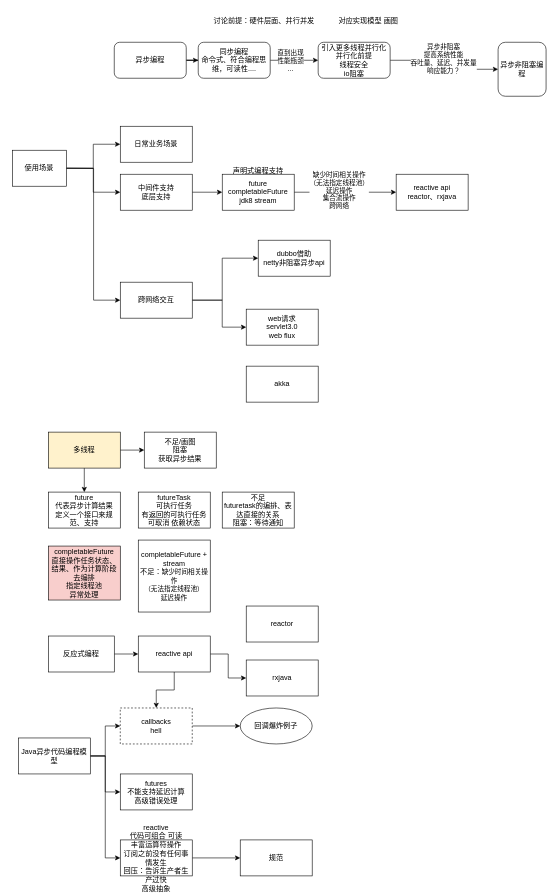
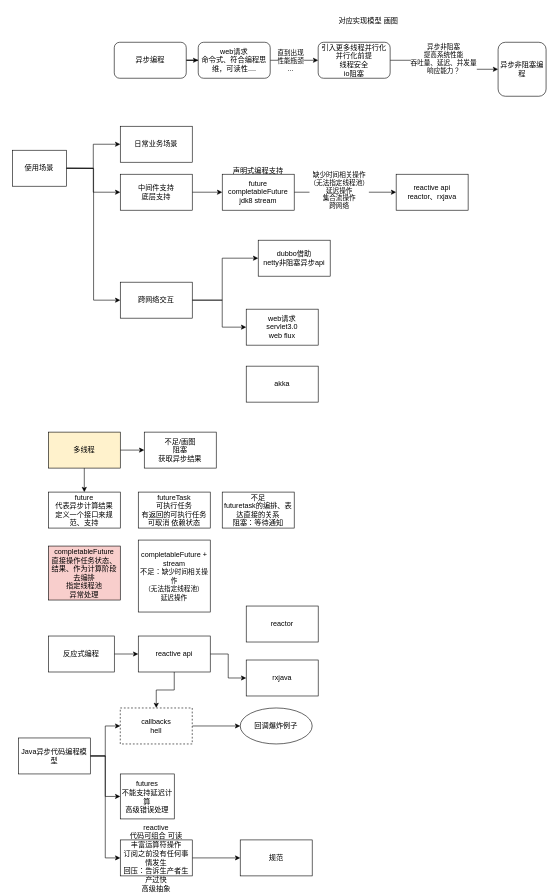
  <mxCell id="0" />
  <mxCell id="1" parent="0" />
  <mxCell id="2" value="" style="edgeStyle=orthogonalEdgeStyle;rounded=0;orthogonalLoop=1;jettySize=auto;html=1;" edge="1" parent="1" source="3" target="6"><mxGeometry relative="1" as="geometry" /></mxCell>
  <mxCell id="3" value="&lt;span&gt;异步编程&lt;/span&gt;" style="rounded=1;whiteSpace=wrap;html=1;" vertex="1" parent="1"><mxGeometry x="190" y="70" width="120" height="60" as="geometry" /></mxCell>
  <mxCell id="4" value="" style="edgeStyle=orthogonalEdgeStyle;rounded=0;orthogonalLoop=1;jettySize=auto;html=1;" edge="1" parent="1" source="6" target="9"><mxGeometry relative="1" as="geometry" /></mxCell>
  <mxCell id="5" value="直到出现&lt;br&gt;性能瓶颈&lt;br&gt;..." style="edgeLabel;html=1;align=center;verticalAlign=middle;resizable=0;points=[];" vertex="1" connectable="0" parent="4"><mxGeometry x="-0.45" y="4" relative="1" as="geometry"><mxPoint x="11" y="4" as="offset" /></mxGeometry></mxCell>
- <mxCell id="6" value="&lt;span&gt;同步编程&lt;br&gt;命令式、符合编程思维，可读性....&lt;br&gt;&lt;/span&gt;" style="rounded=1;whiteSpace=wrap;html=1;" vertex="1" parent="1"><mxGeometry x="330" y="70" width="120" height="60" as="geometry" /></mxCell>
+ <mxCell id="6" value="&lt;span&gt;web请求&lt;br&gt;命令式、符合编程思维，可读性....&lt;br&gt;&lt;/span&gt;" style="rounded=1;whiteSpace=wrap;html=1;" vertex="1" parent="1"><mxGeometry x="330" y="70" width="120" height="60" as="geometry" /></mxCell>
  <mxCell id="7" value="" style="edgeStyle=orthogonalEdgeStyle;rounded=0;orthogonalLoop=1;jettySize=auto;html=1;" edge="1" parent="1" source="9" target="10"><mxGeometry relative="1" as="geometry" /></mxCell>
  <mxCell id="8" value="异步非阻塞&lt;br&gt;提高系统性能&lt;br&gt;吞吐量、延迟、并发量&lt;br&gt;响应能力？" style="edgeLabel;html=1;align=center;verticalAlign=middle;resizable=0;points=[];" vertex="1" connectable="0" parent="7"><mxGeometry x="-0.1" y="4" relative="1" as="geometry"><mxPoint y="1" as="offset" /></mxGeometry></mxCell>
  <mxCell id="9" value="&lt;span&gt;引入更多线程并行化&lt;br&gt;并行化前提&lt;br&gt;线程安全&lt;br&gt;io阻塞&lt;br&gt;&lt;/span&gt;" style="rounded=1;whiteSpace=wrap;html=1;" vertex="1" parent="1"><mxGeometry x="530" y="70" width="120" height="60" as="geometry" /></mxCell>
  <mxCell id="10" value="异步非阻塞编程" style="whiteSpace=wrap;html=1;rounded=1;" vertex="1" parent="1"><mxGeometry x="830" y="70" width="80" height="90" as="geometry" /></mxCell>
  <mxCell id="11" value="" style="edgeStyle=orthogonalEdgeStyle;rounded=0;orthogonalLoop=1;jettySize=auto;html=1;" edge="1" parent="1" source="14" target="15"><mxGeometry relative="1" as="geometry" /></mxCell>
  <mxCell id="12" value="" style="edgeStyle=orthogonalEdgeStyle;rounded=0;orthogonalLoop=1;jettySize=auto;html=1;" edge="1" parent="1" source="14" target="17"><mxGeometry relative="1" as="geometry" /></mxCell>
  <mxCell id="13" style="edgeStyle=orthogonalEdgeStyle;rounded=0;orthogonalLoop=1;jettySize=auto;html=1;entryX=0;entryY=0.5;entryDx=0;entryDy=0;" edge="1" parent="1" target="29"><mxGeometry relative="1" as="geometry"><mxPoint x="110" y="280" as="sourcePoint" /></mxGeometry></mxCell>
  <mxCell id="14" value="使用场景" style="rounded=0;whiteSpace=wrap;html=1;" vertex="1" parent="1"><mxGeometry x="20" y="250" width="90" height="60" as="geometry" /></mxCell>
  <mxCell id="15" value="日常业务场景" style="whiteSpace=wrap;html=1;rounded=0;" vertex="1" parent="1"><mxGeometry x="200" y="210" width="120" height="60" as="geometry" /></mxCell>
  <mxCell id="16" value="" style="edgeStyle=orthogonalEdgeStyle;rounded=0;orthogonalLoop=1;jettySize=auto;html=1;" edge="1" parent="1" source="17" target="22"><mxGeometry relative="1" as="geometry" /></mxCell>
  <mxCell id="17" value="中间件支持&lt;br&gt;底层支持" style="whiteSpace=wrap;html=1;rounded=0;" vertex="1" parent="1"><mxGeometry x="200" y="290" width="120" height="60" as="geometry" /></mxCell>
  <mxCell id="18" value="对应实现模型 画图" style="text;html=1;strokeColor=none;fillColor=none;align=center;verticalAlign=middle;whiteSpace=wrap;rounded=0;" vertex="1" parent="1"><mxGeometry x="544" y="20" width="140" height="30" as="geometry" /></mxCell>
- <mxCell id="19" value="讨论前提：硬件层面、并行并发" style="text;html=1;strokeColor=none;fillColor=none;align=center;verticalAlign=middle;whiteSpace=wrap;rounded=0;" vertex="1" parent="1"><mxGeometry x="350" y="20" width="180" height="30" as="geometry" /></mxCell>
  <mxCell id="20" value="" style="edgeStyle=orthogonalEdgeStyle;rounded=0;orthogonalLoop=1;jettySize=auto;html=1;entryX=0;entryY=0.5;entryDx=0;entryDy=0;" edge="1" parent="1" source="22" target="24"><mxGeometry relative="1" as="geometry"><mxPoint x="650" y="360" as="targetPoint" /></mxGeometry></mxCell>
  <mxCell id="21" value="缺少时间相关操作&lt;br&gt;（无法指定线程池）&lt;br&gt;延迟操作&lt;br&gt;集合流操作&lt;br&gt;跨网络" style="edgeLabel;html=1;align=center;verticalAlign=middle;resizable=0;points=[];" vertex="1" connectable="0" parent="20"><mxGeometry x="-0.129" y="4" relative="1" as="geometry"><mxPoint as="offset" /></mxGeometry></mxCell>
  <mxCell id="22" value="future&lt;br&gt;completableFuture&lt;br&gt;jdk8 stream" style="whiteSpace=wrap;html=1;rounded=0;" vertex="1" parent="1"><mxGeometry x="370" y="290" width="120" height="60" as="geometry" /></mxCell>
  <mxCell id="23" value="声明式编程支持" style="text;html=1;strokeColor=none;fillColor=none;align=center;verticalAlign=middle;whiteSpace=wrap;rounded=0;" vertex="1" parent="1"><mxGeometry x="360" y="270" width="140" height="30" as="geometry" /></mxCell>
  <mxCell id="24" value="reactive api&lt;br&gt;reactor、rxjava" style="whiteSpace=wrap;html=1;rounded=0;" vertex="1" parent="1"><mxGeometry x="660" y="290" width="120" height="60" as="geometry" /></mxCell>
  <mxCell id="25" value="dubbo借助&lt;br&gt;netty非阻塞异步api" style="whiteSpace=wrap;html=1;rounded=0;" vertex="1" parent="1"><mxGeometry x="430" y="400" width="120" height="60" as="geometry" /></mxCell>
  <mxCell id="26" value="web请求&lt;br&gt;servlet3.0&lt;br&gt;web flux" style="whiteSpace=wrap;html=1;rounded=0;" vertex="1" parent="1"><mxGeometry x="410" y="515" width="120" height="60" as="geometry" /></mxCell>
  <mxCell id="27" style="edgeStyle=orthogonalEdgeStyle;rounded=0;orthogonalLoop=1;jettySize=auto;html=1;exitX=1;exitY=0.5;exitDx=0;exitDy=0;entryX=0;entryY=0.5;entryDx=0;entryDy=0;" edge="1" parent="1" source="29" target="26"><mxGeometry relative="1" as="geometry"><Array as="points"><mxPoint x="370" y="500" /><mxPoint x="370" y="545" /></Array></mxGeometry></mxCell>
  <mxCell id="28" style="edgeStyle=orthogonalEdgeStyle;rounded=0;orthogonalLoop=1;jettySize=auto;html=1;exitX=1;exitY=0.5;exitDx=0;exitDy=0;entryX=0;entryY=0.5;entryDx=0;entryDy=0;" edge="1" parent="1" source="29" target="25"><mxGeometry relative="1" as="geometry"><mxPoint x="400" y="430" as="targetPoint" /><Array as="points"><mxPoint x="370" y="500" /><mxPoint x="370" y="430" /><mxPoint x="420" y="430" /></Array></mxGeometry></mxCell>
  <mxCell id="29" value="跨网络交互" style="rounded=0;whiteSpace=wrap;html=1;" vertex="1" parent="1"><mxGeometry x="200" y="470" width="120" height="60" as="geometry" /></mxCell>
  <mxCell id="30" value="akka" style="whiteSpace=wrap;html=1;rounded=0;" vertex="1" parent="1"><mxGeometry x="410" y="610" width="120" height="60" as="geometry" /></mxCell>
  <mxCell id="31" value="" style="edgeStyle=orthogonalEdgeStyle;rounded=0;orthogonalLoop=1;jettySize=auto;html=1;" edge="1" parent="1" source="33" target="34"><mxGeometry relative="1" as="geometry" /></mxCell>
  <mxCell id="32" value="" style="edgeStyle=orthogonalEdgeStyle;rounded=0;orthogonalLoop=1;jettySize=auto;html=1;" edge="1" parent="1" source="33" target="35"><mxGeometry relative="1" as="geometry" /></mxCell>
  <mxCell id="33" value="多线程" style="rounded=0;whiteSpace=wrap;html=1;fillColor=#fff2cc;" vertex="1" parent="1"><mxGeometry x="80" y="720" width="120" height="60" as="geometry" /></mxCell>
  <mxCell id="34" value="不足/画图&lt;br&gt;阻塞&lt;br&gt;获取异步结果" style="whiteSpace=wrap;html=1;rounded=0;" vertex="1" parent="1"><mxGeometry x="240" y="720" width="120" height="60" as="geometry" /></mxCell>
  <mxCell id="35" value="future&lt;br&gt;代表异步计算结果&lt;br&gt;定义一个接口来规范、支持" style="rounded=0;whiteSpace=wrap;html=1;" vertex="1" parent="1"><mxGeometry x="80" y="820" width="120" height="60" as="geometry" /></mxCell>
  <mxCell id="36" value="futureTask&lt;br&gt;可执行任务&lt;br&gt;有返回的可执行任务&lt;br&gt;可取消 依赖状态" style="rounded=0;whiteSpace=wrap;html=1;" vertex="1" parent="1"><mxGeometry x="230" y="820" width="120" height="60" as="geometry" /></mxCell>
  <mxCell id="37" value="不足&lt;br&gt;futuretask的编排、表达直接的关系&lt;br&gt;阻塞：等待通知" style="whiteSpace=wrap;html=1;rounded=0;" vertex="1" parent="1"><mxGeometry x="370" y="820" width="120" height="60" as="geometry" /></mxCell>
  <mxCell id="38" value="completableFuture&lt;br&gt;直接操作任务状态、结果、作为计算阶段去编排&lt;br&gt;指定线程池&lt;br&gt;异常处理" style="rounded=0;whiteSpace=wrap;html=1;fillColor=#f8cecc;" vertex="1" parent="1"><mxGeometry x="80" y="910" width="120" height="90" as="geometry" /></mxCell>
  <mxCell id="39" value="completableFuture + stream&lt;br&gt;不足：&lt;span style=&quot;font-size: 11px ; background-color: rgb(255 , 255 , 255)&quot;&gt;缺少时间相关操作&lt;/span&gt;&lt;br style=&quot;font-size: 11px&quot;&gt;&lt;span style=&quot;font-size: 11px ; background-color: rgb(255 , 255 , 255)&quot;&gt;（无法指定线程池）&lt;/span&gt;&lt;br style=&quot;font-size: 11px&quot;&gt;&lt;span style=&quot;font-size: 11px ; background-color: rgb(255 , 255 , 255)&quot;&gt;延迟操作&lt;/span&gt;" style="rounded=0;whiteSpace=wrap;html=1;" vertex="1" parent="1"><mxGeometry x="230" y="900" width="120" height="120" as="geometry" /></mxCell>
  <mxCell id="40" value="" style="edgeStyle=orthogonalEdgeStyle;rounded=0;orthogonalLoop=1;jettySize=auto;html=1;" edge="1" parent="1" source="41" target="44"><mxGeometry relative="1" as="geometry" /></mxCell>
  <mxCell id="41" value="反应式编程" style="rounded=0;whiteSpace=wrap;html=1;" vertex="1" parent="1"><mxGeometry x="80" y="1060" width="110" height="60" as="geometry" /></mxCell>
  <mxCell id="42" value="" style="edgeStyle=orthogonalEdgeStyle;rounded=0;orthogonalLoop=1;jettySize=auto;html=1;" edge="1" parent="1" source="44" target="45"><mxGeometry relative="1" as="geometry" /></mxCell>
  <mxCell id="43" value="" style="edgeStyle=orthogonalEdgeStyle;rounded=0;orthogonalLoop=1;jettySize=auto;html=1;" edge="1" parent="1" source="44" target="52"><mxGeometry relative="1" as="geometry" /></mxCell>
  <mxCell id="44" value="reactive api" style="whiteSpace=wrap;html=1;rounded=0;" vertex="1" parent="1"><mxGeometry x="230" y="1060" width="120" height="60" as="geometry" /></mxCell>
  <mxCell id="45" value="rxjava" style="whiteSpace=wrap;html=1;rounded=0;" vertex="1" parent="1"><mxGeometry x="410" y="1100" width="120" height="60" as="geometry" /></mxCell>
  <mxCell id="46" value="reactor" style="whiteSpace=wrap;html=1;rounded=0;" vertex="1" parent="1"><mxGeometry x="410" y="1010" width="120" height="60" as="geometry" /></mxCell>
  <mxCell id="47" value="" style="edgeStyle=orthogonalEdgeStyle;rounded=0;orthogonalLoop=1;jettySize=auto;html=1;" edge="1" parent="1" source="50" target="52"><mxGeometry relative="1" as="geometry" /></mxCell>
  <mxCell id="48" value="" style="edgeStyle=orthogonalEdgeStyle;rounded=0;orthogonalLoop=1;jettySize=auto;html=1;" edge="1" parent="1" source="50" target="53"><mxGeometry relative="1" as="geometry" /></mxCell>
  <mxCell id="49" style="edgeStyle=orthogonalEdgeStyle;rounded=0;orthogonalLoop=1;jettySize=auto;html=1;exitX=1;exitY=0.5;exitDx=0;exitDy=0;entryX=0;entryY=0.5;entryDx=0;entryDy=0;" edge="1" parent="1" source="50" target="55"><mxGeometry relative="1" as="geometry" /></mxCell>
  <mxCell id="50" value="Java异步代码编程模型" style="rounded=0;whiteSpace=wrap;html=1;" vertex="1" parent="1"><mxGeometry x="30" y="1230" width="120" height="60" as="geometry" /></mxCell>
  <mxCell id="51" value="" style="edgeStyle=orthogonalEdgeStyle;rounded=0;orthogonalLoop=1;jettySize=auto;html=1;" edge="1" parent="1" source="52" target="56"><mxGeometry relative="1" as="geometry" /></mxCell>
  <mxCell id="52" value="callbacks&lt;br&gt;hell" style="whiteSpace=wrap;html=1;rounded=0;dashed=1;" vertex="1" parent="1"><mxGeometry x="200" y="1180" width="120" height="60" as="geometry" /></mxCell>
- <mxCell id="53" value="futures&lt;br&gt;不能支持延迟计算&lt;br&gt;高级错误处理" style="whiteSpace=wrap;html=1;rounded=0;" vertex="1" parent="1"><mxGeometry x="200" y="1290" width="120" height="60" as="geometry" /></mxCell>
+ <mxCell id="53" value="futures&lt;br&gt;不能支持延迟计算&lt;br&gt;高级错误处理" style="whiteSpace=wrap;html=1;rounded=0;" vertex="1" parent="1"><mxGeometry x="200" y="1290" width="90" height="75" as="geometry" /></mxCell>
  <mxCell id="54" value="" style="edgeStyle=orthogonalEdgeStyle;rounded=0;orthogonalLoop=1;jettySize=auto;html=1;" edge="1" parent="1" source="55" target="57"><mxGeometry relative="1" as="geometry" /></mxCell>
  <mxCell id="55" value="reactive&lt;br&gt;代码可组合 可读&lt;br&gt;丰富运算符操作&lt;br&gt;订阅之前没有任何事情发生&lt;br&gt;回压：告诉生产者生产过快&lt;br&gt;高级抽象" style="whiteSpace=wrap;html=1;rounded=0;" vertex="1" parent="1"><mxGeometry x="200" y="1400" width="120" height="60" as="geometry" /></mxCell>
  <mxCell id="56" value="回调爆炸例子" style="ellipse;whiteSpace=wrap;html=1;rounded=0;" vertex="1" parent="1"><mxGeometry x="400" y="1180" width="120" height="60" as="geometry" /></mxCell>
  <mxCell id="57" value="规范" style="whiteSpace=wrap;html=1;rounded=0;" vertex="1" parent="1"><mxGeometry x="400" y="1400" width="120" height="60" as="geometry" /></mxCell>
